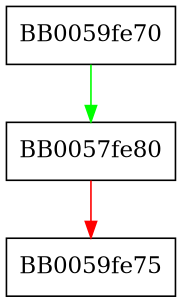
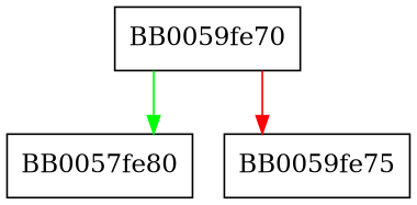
  digraph {
    splines=ortho
    node [shape=box]
    n1 [label=BB0057fe80]
    BB0059fe70
    BB0059fe75
    BB0059fe70 -> n1 [color=green]
-   n1 -> BB0059fe75 [color=red]
+   BB0059fe70 -> BB0059fe75 [color=red]
  }
